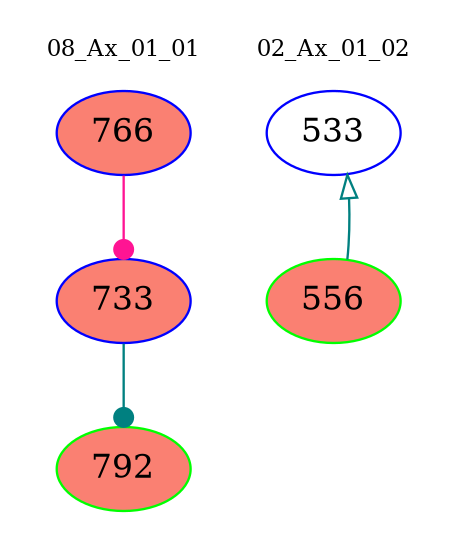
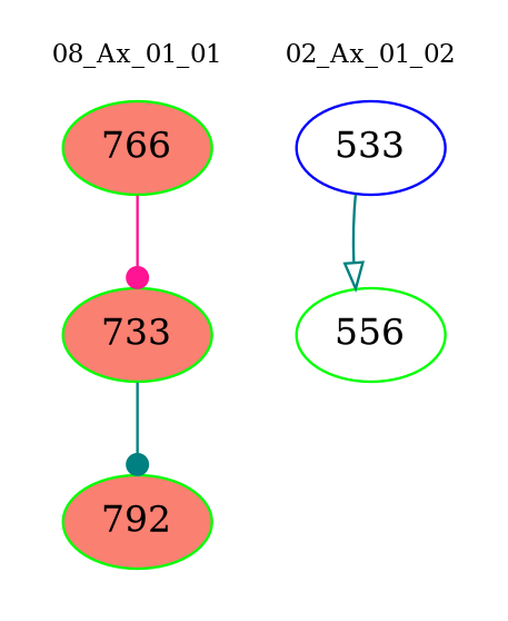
  digraph {
    node [color=green fillcolor=salmon style=filled]
    edge [arrowhead=dot color=teal]
-   n1 [color=blue label=766]
-   n2 [color=blue label=733]
+   n1 [label=766]
+   n2 [label=733]
    n3 [label=792]
    n4 [color=blue fillcolor=white label=533]
-   n5 [label=556]
+   n5 [fillcolor=white label=556]
    subgraph cluster_1 {
      color=white
      fontsize=10
      label="08_Ax_01_01"
      n1
      n2
      n3
    }
    subgraph cluster_2 {
      color=white
      fontsize=10
      label="02_Ax_01_02"
      n4
      n5
    }
    n1 -> n2 [color=deeppink]
    n2 -> n3
-   n5 -> n4 [arrowhead=onormal]
+   n4 -> n5 [arrowhead=onormal]
  }
